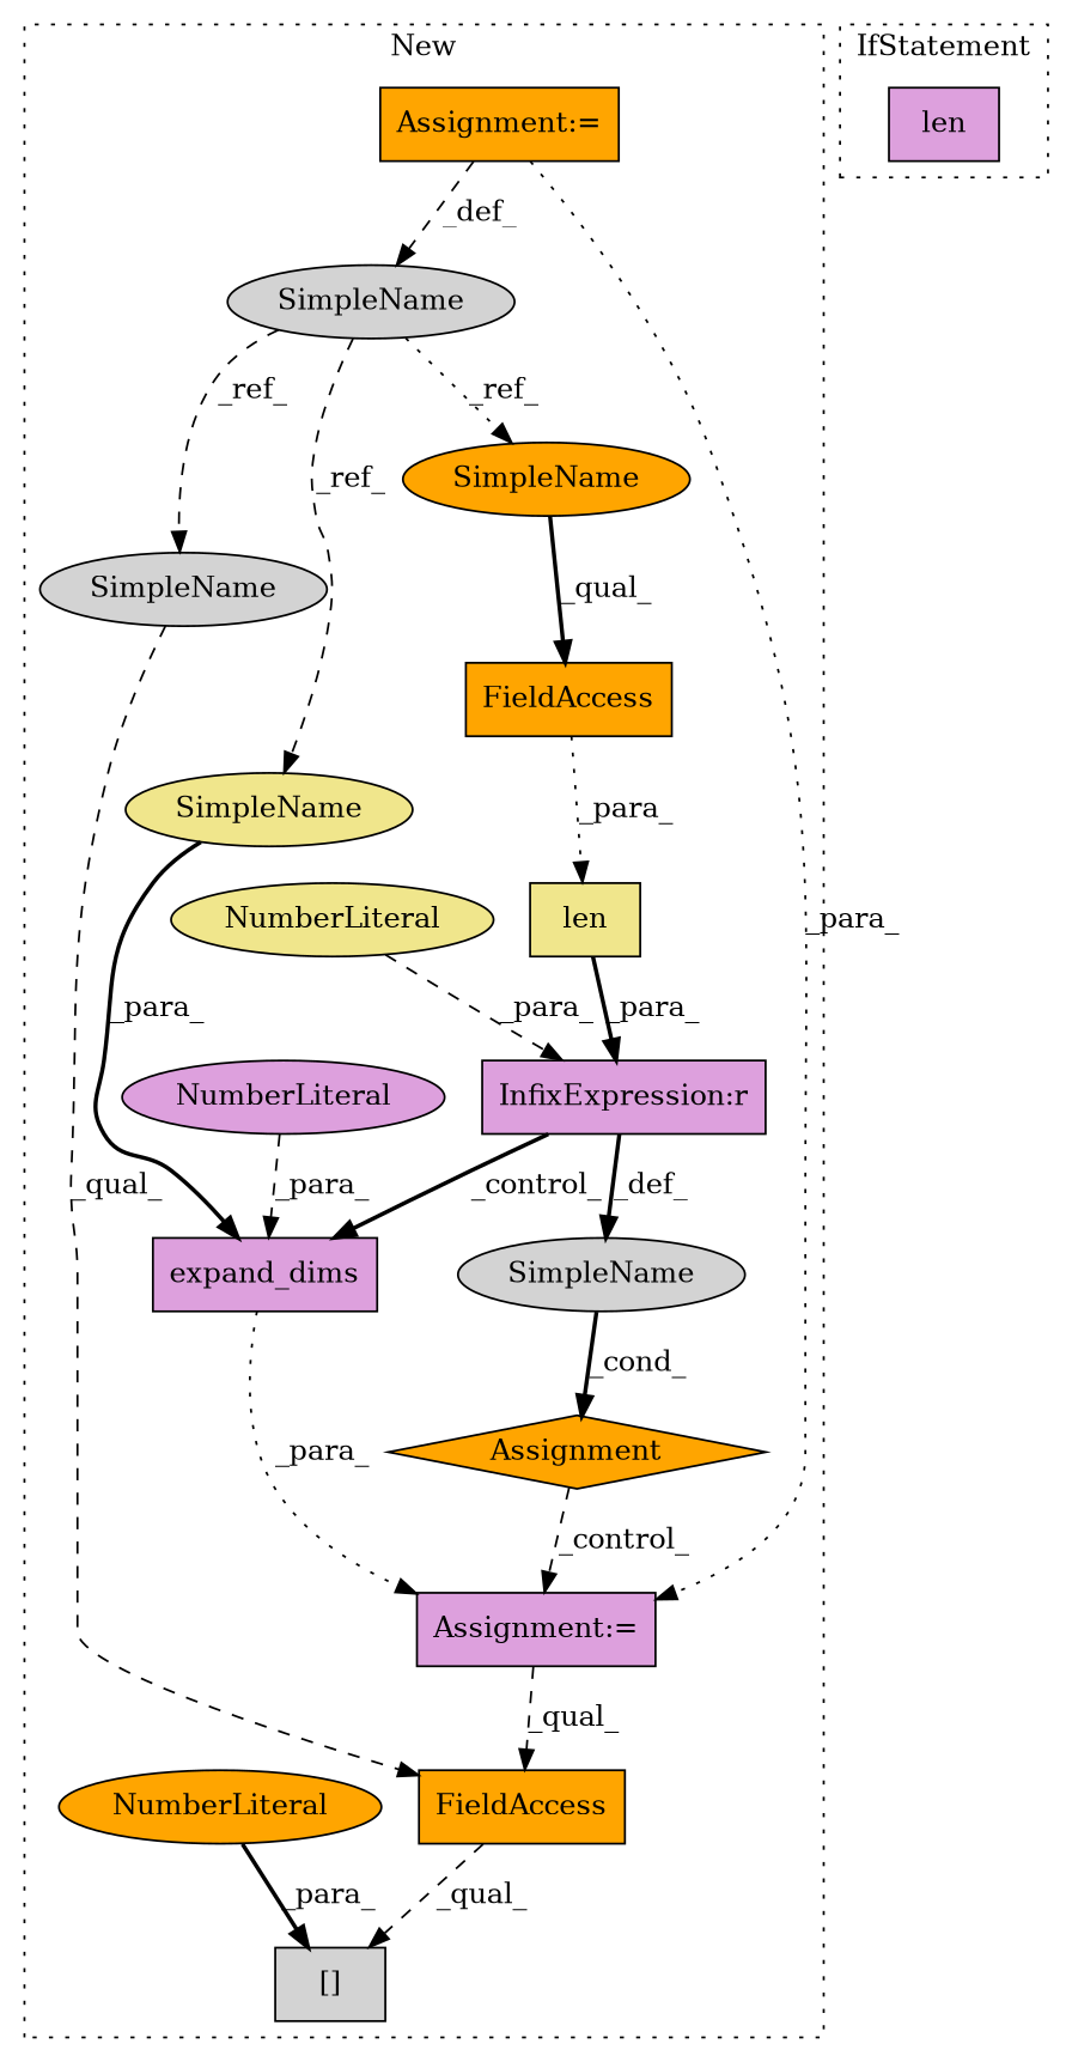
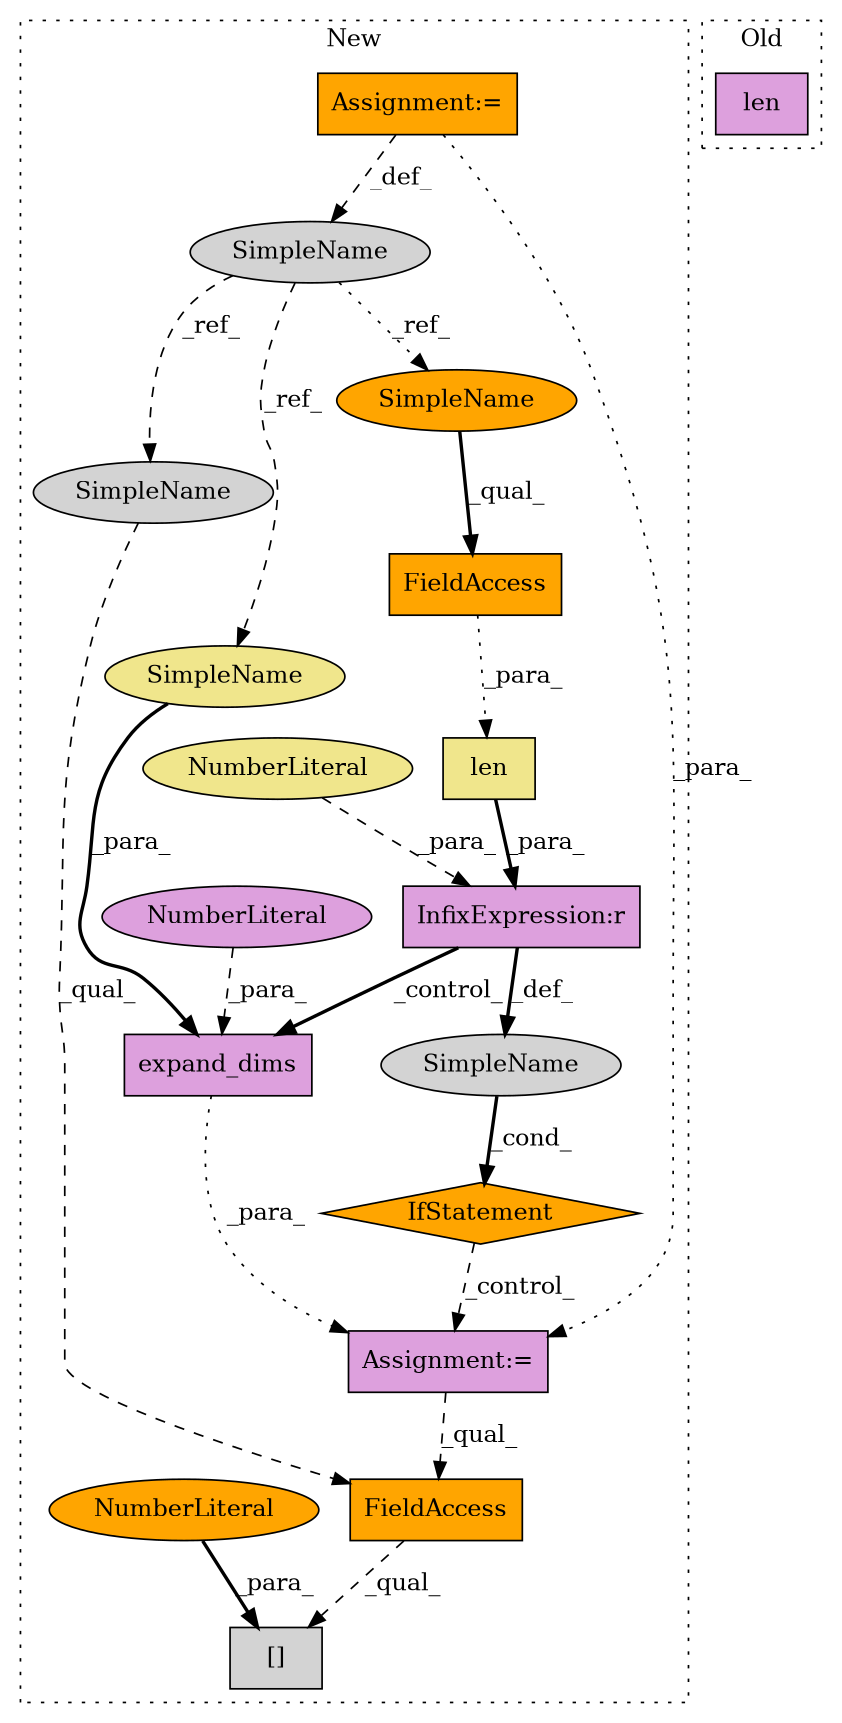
  digraph {
    node [a=42 fillcolor=orange l=7 s=2129 shape=box style=filled]
    edge [style=dashed]
    n1 [a=32 fillcolor=plum l="12,1" label=expand_dims s="2087,2108"]
    n2 [a=7 fillcolor=plum l=1 label="Assignment:=" s=2080]
    n3 [a=34 fillcolor=plum l=1 label=NumberLiteral s=2107 shape=ellipse]
    n4 [a=22 l=13 label=FieldAccess]
-   n5 [a=25 l="4,2" label=Assignment s="2036,2063" shape=diamond]
+   n5 [a=25 l="4,2" label=IfStatement s="2036,2063" shape=diamond]
    n6 [fillcolor=lightgrey label=SimpleName shape=ellipse l="" s=""]
    n7 [a=27 fillcolor=plum l=4 label="InfixExpression:r" s=2058]
    n8 [a=34 fillcolor=khaki l=1 label=NumberLiteral s=2062 shape=ellipse]
    n9 [fillcolor=lightgrey label=SimpleName s=2023 shape=ellipse]
    n10 [a=7 label="Assignment:=" s=2023]
    n11 [a=2 fillcolor=lightgrey l="14,1" label="[]" s="2129,2144"]
    n12 [a=34 l=1 label=NumberLiteral s=2143 shape=ellipse]
    n13 [a=32 fillcolor=khaki l="4,1" label=len s="2040,2057"]
    n14 [a=22 l=13 label=FieldAccess s=2044]
    n15 [fillcolor=lightgrey label=SimpleName shape=ellipse]
    n16 [label=SimpleName s=2044 shape=ellipse]
    n17 [fillcolor=khaki label=SimpleName s=2099 shape=ellipse]
    n18 [a=32 fillcolor=plum l="4,1" label=len s="1675,1686"]
    subgraph cluster_1 {
      label=New
      style=dotted
      n1
      n2
      n3
      n4
      n5
      n6
      n7
      n8
      n9
      n10
      n11
      n12
      n13
      n14
      n15
      n16
      n17
    }
    subgraph cluster_2 {
-     label=IfStatement
+     label=Old
      style=dotted
      n18
    }
    n1 -> n2 [label=_para_ style=dotted]
    n2 -> n4 [label=_qual_]
    n3 -> n1 [label=_para_]
    n4 -> n11 [label=_qual_]
    n5 -> n2 [label=_control_]
    n6 -> n5 [label=_cond_ style=bold]
    n7 -> n1 [label=_control_ style=bold]
    n7 -> n6 [label=_def_ style=bold]
    n8 -> n7 [label=_para_]
    n9 -> n15 [label=_ref_]
    n9 -> n16 [label=_ref_ style=dotted]
    n9 -> n17 [label=_ref_]
    n10 -> n2 [label=_para_ style=dotted]
    n10 -> n9 [label=_def_]
    n12 -> n11 [label=_para_ style=bold]
    n13 -> n7 [label=_para_ style=bold]
    n14 -> n13 [label=_para_ style=dotted]
    n15 -> n4 [label=_qual_]
    n16 -> n14 [label=_qual_ style=bold]
    n17 -> n1 [label=_para_ style=bold]
  }
